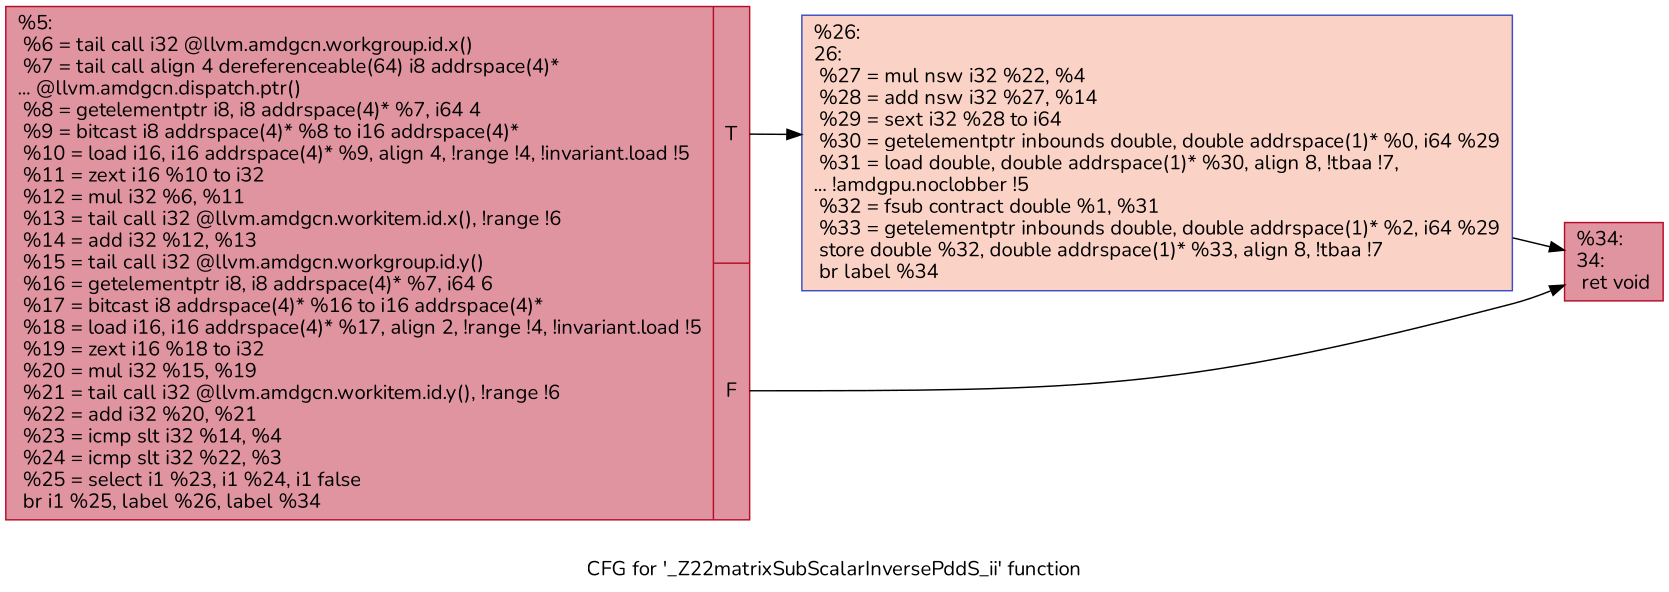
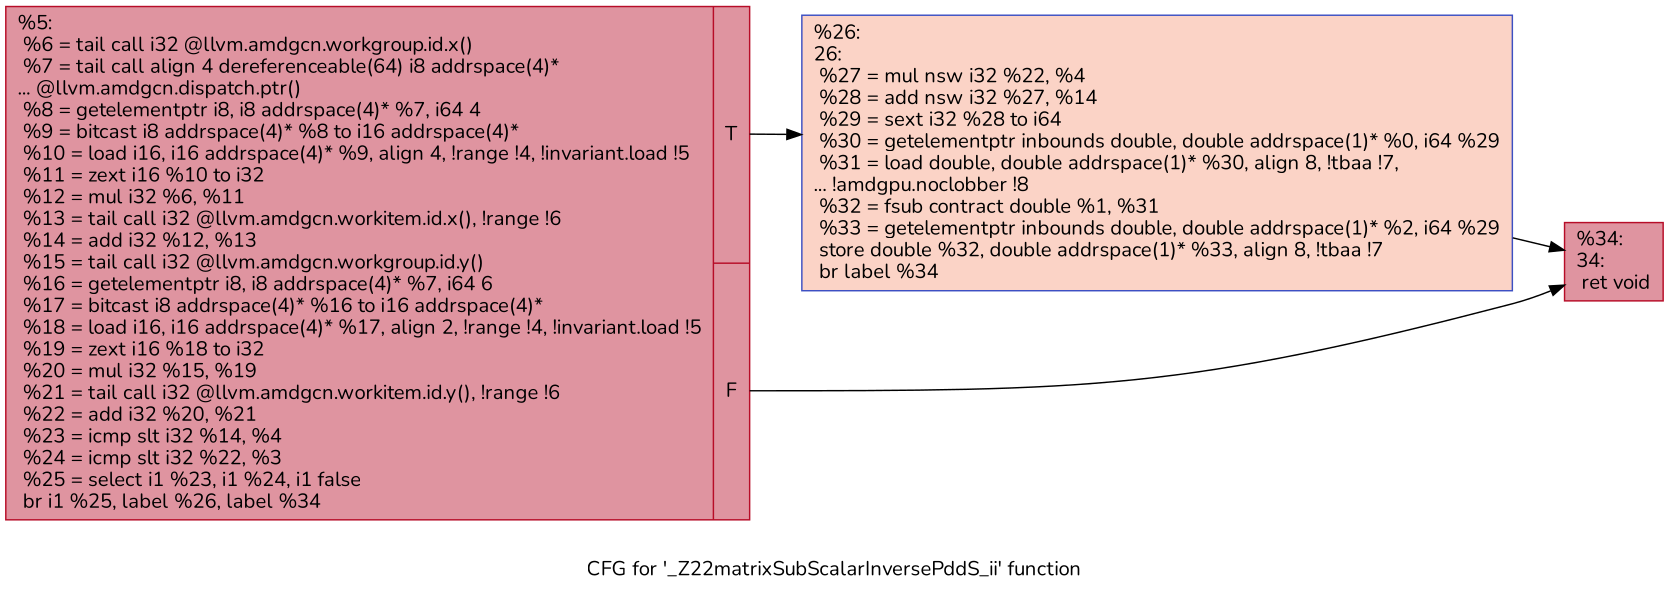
  digraph {
    label="CFG for '_Z22matrixSubScalarInversePddS_ii' function"
    rankdir=LR
    fontname=Nunito
    node [color="#b70d28ff" fillcolor="#b70d2870" shape=record style=filled fontname=Nunito]
    edge [fontname=Nunito]
    n1 [label="{%5:\l  %6 = tail call i32 @llvm.amdgcn.workgroup.id.x()\l  %7 = tail call align 4 dereferenceable(64) i8 addrspace(4)*\l... @llvm.amdgcn.dispatch.ptr()\l  %8 = getelementptr i8, i8 addrspace(4)* %7, i64 4\l  %9 = bitcast i8 addrspace(4)* %8 to i16 addrspace(4)*\l  %10 = load i16, i16 addrspace(4)* %9, align 4, !range !4, !invariant.load !5\l  %11 = zext i16 %10 to i32\l  %12 = mul i32 %6, %11\l  %13 = tail call i32 @llvm.amdgcn.workitem.id.x(), !range !6\l  %14 = add i32 %12, %13\l  %15 = tail call i32 @llvm.amdgcn.workgroup.id.y()\l  %16 = getelementptr i8, i8 addrspace(4)* %7, i64 6\l  %17 = bitcast i8 addrspace(4)* %16 to i16 addrspace(4)*\l  %18 = load i16, i16 addrspace(4)* %17, align 2, !range !4, !invariant.load !5\l  %19 = zext i16 %18 to i32\l  %20 = mul i32 %15, %19\l  %21 = tail call i32 @llvm.amdgcn.workitem.id.y(), !range !6\l  %22 = add i32 %20, %21\l  %23 = icmp slt i32 %14, %4\l  %24 = icmp slt i32 %22, %3\l  %25 = select i1 %23, i1 %24, i1 false\l  br i1 %25, label %26, label %34\l|{<s0>T|<s1>F}}"]
-   n2 [color="#3d50c3ff" fillcolor="#f59c7d70" label="{%26:\l26:                                               \l  %27 = mul nsw i32 %22, %4\l  %28 = add nsw i32 %27, %14\l  %29 = sext i32 %28 to i64\l  %30 = getelementptr inbounds double, double addrspace(1)* %0, i64 %29\l  %31 = load double, double addrspace(1)* %30, align 8, !tbaa !7,\l... !amdgpu.noclobber !5\l  %32 = fsub contract double %1, %31\l  %33 = getelementptr inbounds double, double addrspace(1)* %2, i64 %29\l  store double %32, double addrspace(1)* %33, align 8, !tbaa !7\l  br label %34\l}"]
+   n2 [color="#3d50c3ff" fillcolor="#f59c7d70" label="{%26:\l26:                                               \l  %27 = mul nsw i32 %22, %4\l  %28 = add nsw i32 %27, %14\l  %29 = sext i32 %28 to i64\l  %30 = getelementptr inbounds double, double addrspace(1)* %0, i64 %29\l  %31 = load double, double addrspace(1)* %30, align 8, !tbaa !7,\l... !amdgpu.noclobber !8\l  %32 = fsub contract double %1, %31\l  %33 = getelementptr inbounds double, double addrspace(1)* %2, i64 %29\l  store double %32, double addrspace(1)* %33, align 8, !tbaa !7\l  br label %34\l}"]
    n3 [label="{%34:\l34:                                               \l  ret void\l}"]
    n1 -> n2 [tailport=s0]
    n1 -> n3 [tailport=s1]
    n2 -> n3
  }
